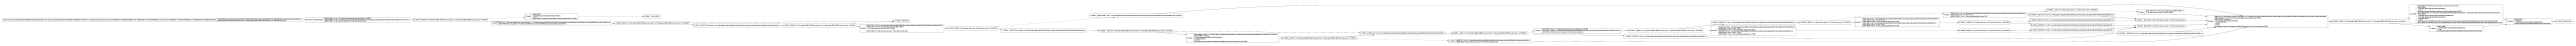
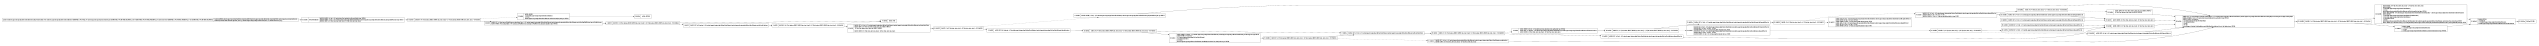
  digraph {
    fontname=Oswald
    rankdir=LR
    node [fontname=Oswald shape=record]
    edge [fontname=Oswald]
    n1 [label="{0\:\ 0x0000|MTH_ENTER_BLOCK\l|0x0000: INVOKE  (r4 I:int) = (r5 I:android.view.View) android.view.View.getTop():int type: VIRTUAL \l0x0004: INVOKE  (r7 I:int) = (r3 I:android.support.design.widget.BottomSheetBehavior) android.support.design.widget.BottomSheetBehavior.getExpandedOffset():int type: DIRECT \l0x0008: CONST  (r0 I:?[int, float, short, byte, char]) = (3 ?[int, float, short, byte, char]) \l}"]
    n2 [label="{1\:\ 0x0009|0x0009: IF  (r4 I:?[int, boolean, OBJECT, ARRAY, byte, short, char]) != (r7 I:?[int, boolean, OBJECT, ARRAY, byte, short, char])  \-\> B:4:0x000f \l}"]
    n3 [label="{2\:\ 0x000b|0x005b: INVOKE  \l  (r3 I:android.support.design.widget.BottomSheetBehavior)\l  (r0 I:int)\l android.support.design.widget.BottomSheetBehavior.setStateInternal(int):void type: VIRTUAL \l}"]
    n4 [label="{4\:\ 0x000f|0x000f: IGET  (r4 I:java.lang.ref.WeakReference\<android.view.View\>) = (r3 I:android.support.design.widget.BottomSheetBehavior) android.support.design.widget.BottomSheetBehavior.nestedScrollingChildRef java.lang.ref.WeakReference \l0x0011: INVOKE  (r4 I:java.lang.Object) = (r4 I:java.lang.ref.WeakReference) java.lang.ref.WeakReference.get():java.lang.Object type: VIRTUAL \l}"]
    n5 [label="{3\:\ 0x000e|0x000e: RETURN   \l}"]
    n6 [label="{5\:\ 0x0015|0x0015: IF  (r6 I:?[int, boolean, OBJECT, ARRAY, byte, short, char]) != (r4 I:?[int, boolean, OBJECT, ARRAY, byte, short, char])  \-\> B:44:0x00ab \l}"]
    n7 [label="{6\:\ 0x0017|0x0017: IGET  (r4 I:boolean) = (r3 I:android.support.design.widget.BottomSheetBehavior) android.support.design.widget.BottomSheetBehavior.nestedScrolled boolean \l}"]
    n8 [label="{44\:\ 0x00ab|0x00ab: THIS   \l}"]
    n9 [label="{7\:\ 0x0019|0x0019: IF  (r4 I:?[int, boolean, OBJECT, ARRAY, byte, short, char]) != (0 ?[int, boolean, OBJECT, ARRAY, byte, short, char])  \-\> B:9:0x001d \l}"]
    n10 [label="{9\:\ 0x001d|0x001d: IGET  (r4 I:int) = (r3 I:android.support.design.widget.BottomSheetBehavior) android.support.design.widget.BottomSheetBehavior.lastNestedScrollDy int \l0x001f: CONST  (r6 I:?[int, float, boolean, short, byte, char, OBJECT, ARRAY]) = \l  (0 ?[int, float, boolean, short, byte, char, OBJECT, ARRAY])\l \l0x0020: CONST  (r7 I:?[int, float, short, byte, char]) = (4 ?[int, float, short, byte, char]) \l}"]
    n11 [label="{10\:\ 0x0021|0x0021: IF  (r4 I:?[int, byte, short, char]) \<= (0 ?[int, byte, short, char])  \-\> B:12:0x0028 \l}"]
    n12 [label="{11\:\ 0x0023|0x0023: INVOKE  (r4 I:int) = (r3 I:android.support.design.widget.BottomSheetBehavior) android.support.design.widget.BottomSheetBehavior.getExpandedOffset():int type: DIRECT \l}"]
    n13 [label="{12\:\ 0x0028|0x0028: IGET  (r4 I:boolean) = (r3 I:android.support.design.widget.BottomSheetBehavior) android.support.design.widget.BottomSheetBehavior.hideable boolean \l}"]
    n14 [label="{38\:\ 0x008c|0x008c: IGET  (r7 I:android.support.v4.widget.ViewDragHelper) = (r3 I:android.support.design.widget.BottomSheetBehavior) android.support.design.widget.BottomSheetBehavior.viewDragHelper android.support.v4.widget.ViewDragHelper \l0x008e: INVOKE  (r1 I:int) = (r5 I:android.view.View) android.view.View.getLeft():int type: VIRTUAL \l0x0092: INVOKE  (r4 I:boolean) = \l  (r7 I:android.support.v4.widget.ViewDragHelper)\l  (r5 I:android.view.View)\l  (r1 I:int)\l  (r4 I:int)\l android.support.v4.widget.ViewDragHelper.smoothSlideViewTo(android.view.View, int, int):boolean type: VIRTUAL \l}"]
    n15 [label="{13\:\ 0x002a|0x002a: IF  (r4 I:?[int, boolean, OBJECT, ARRAY, byte, short, char]) == (0 ?[int, boolean, OBJECT, ARRAY, byte, short, char])  \-\> B:17:0x003a \l}"]
    n16 [label="{39\:\ 0x0096|0x0096: IF  (r4 I:?[int, boolean, OBJECT, ARRAY, byte, short, char]) == (0 ?[int, boolean, OBJECT, ARRAY, byte, short, char])  \-\> B:41:0x00a5 \l}"]
    n17 [label="{14\:\ 0x002c|0x002c: INVOKE  (r4 I:float) = (r3 I:android.support.design.widget.BottomSheetBehavior) android.support.design.widget.BottomSheetBehavior.getYVelocity():float type: DIRECT \l0x0030: INVOKE  (r4 I:boolean) = \l  (r3 I:android.support.design.widget.BottomSheetBehavior)\l  (r5 I:android.view.View)\l  (r4 I:float)\l android.support.design.widget.BottomSheetBehavior.shouldHide(android.view.View, float):boolean type: VIRTUAL \l}"]
    n18 [label="{17\:\ 0x003a|0x003a: IGET  (r4 I:int) = (r3 I:android.support.design.widget.BottomSheetBehavior) android.support.design.widget.BottomSheetBehavior.lastNestedScrollDy int \l}"]
    n19 [label="{15\:\ 0x0034|0x0034: IF  (r4 I:?[int, boolean, OBJECT, ARRAY, byte, short, char]) == (0 ?[int, boolean, OBJECT, ARRAY, byte, short, char])  \-\> B:17:0x003a \l}"]
    n20 [label="{18\:\ 0x003c|0x003c: IF  (r4 I:?[int, boolean, OBJECT, ARRAY, byte, short, char]) != (0 ?[int, boolean, OBJECT, ARRAY, byte, short, char])  \-\> B:36:0x0089 \l}"]
    n21 [label="{16\:\ 0x0036|0x0036: IGET  (r4 I:int) = (r3 I:android.support.design.widget.BottomSheetBehavior) android.support.design.widget.BottomSheetBehavior.parentHeight int \l0x0038: CONST  (r0 I:?[int, float, short, byte, char]) = (5 ?[int, float, short, byte, char]) \l}"]
    n22 [label="{19\:\ 0x003e|0x003e: INVOKE  (r4 I:int) = (r5 I:android.view.View) android.view.View.getTop():int type: VIRTUAL \l0x0042: IGET  (r1 I:boolean) = (r3 I:android.support.design.widget.BottomSheetBehavior) android.support.design.widget.BottomSheetBehavior.fitToContents boolean \l0x0044: CONST  (r2 I:?[int, float, short, byte, char]) = (6 ?[int, float, short, byte, char]) \l}"]
    n23 [label="{36\:\ 0x0089|0x0089: IGET  (r4 I:int) = (r3 I:android.support.design.widget.BottomSheetBehavior) android.support.design.widget.BottomSheetBehavior.collapsedOffset int \l}"]
    n24 [label="{20\:\ 0x0045|0x0045: IF  (r1 I:?[int, boolean, OBJECT, ARRAY, byte, short, char]) == (0 ?[int, boolean, OBJECT, ARRAY, byte, short, char])  \-\> B:25:0x005e \l}"]
    n25 [label="{37\:\ 0x008b|0x008b: CONST  (r0 I:?[int, float, short, byte, char]) = (4 ?[int, float, short, byte, char]) \l}"]
    n26 [label="{21\:\ 0x0047|0x0047: IGET  (r1 I:int) = (r3 I:android.support.design.widget.BottomSheetBehavior) android.support.design.widget.BottomSheetBehavior.fitToContentsOffset int \l0x0049: ARITH  (r1 I:int) = (r4 I:int) \- (r1 I:int) \l0x004b: INVOKE  (r1 I:int) = (r1 I:int) java.lang.Math.abs(int):int type: STATIC \l0x004f: IGET  (r2 I:int) = (r3 I:android.support.design.widget.BottomSheetBehavior) android.support.design.widget.BottomSheetBehavior.collapsedOffset int \l0x0051: ARITH  (r4 I:int) = (r4 I:int) \- (r2 I:int) \l0x0052: INVOKE  (r4 I:int) = (r4 I:int) java.lang.Math.abs(int):int type: STATIC \l}"]
    n27 [label="{25\:\ 0x005e|0x005e: IGET  (r1 I:int) = (r3 I:android.support.design.widget.BottomSheetBehavior) android.support.design.widget.BottomSheetBehavior.halfExpandedOffset int \l}"]
    n28 [label="{22\:\ 0x0056|0x0056: IF  (r1 I:?[int, byte, short, char]) \>= (r4 I:?[int, byte, short, char])  \-\> B:24:0x005b \l}"]
    n29 [label="{26\:\ 0x0060|0x0060: IF  (r4 I:?[int, byte, short, char]) \>= (r1 I:?[int, byte, short, char])  \-\> B:32:0x0072 \l}"]
    n30 [label="{23\:\ 0x0058|0x0058: IGET  (r4 I:int) = (r3 I:android.support.design.widget.BottomSheetBehavior) android.support.design.widget.BottomSheetBehavior.fitToContentsOffset int \l}"]
    n31 [label="{24\:\ 0x005b|0x005b: IGET  (r4 I:int) = (r3 I:android.support.design.widget.BottomSheetBehavior) android.support.design.widget.BottomSheetBehavior.collapsedOffset int \l}"]
    n32 [label="{27\:\ 0x0062|0x0062: IGET  (r7 I:int) = (r3 I:android.support.design.widget.BottomSheetBehavior) android.support.design.widget.BottomSheetBehavior.collapsedOffset int \l0x0064: ARITH  (r7 I:int) = (r4 I:int) \- (r7 I:int) \l0x0066: INVOKE  (r7 I:int) = (r7 I:int) java.lang.Math.abs(int):int type: STATIC \l}"]
    n33 [label="{32\:\ 0x0072|0x0072: IGET  (r0 I:int) = (r3 I:android.support.design.widget.BottomSheetBehavior) android.support.design.widget.BottomSheetBehavior.halfExpandedOffset int \l0x0074: ARITH  (r0 I:int) = (r4 I:int) \- (r0 I:int) \l0x0076: INVOKE  (r0 I:int) = (r0 I:int) java.lang.Math.abs(int):int type: STATIC \l0x007a: IGET  (r1 I:int) = (r3 I:android.support.design.widget.BottomSheetBehavior) android.support.design.widget.BottomSheetBehavior.collapsedOffset int \l0x007c: ARITH  (r4 I:int) = (r4 I:int) \- (r1 I:int) \l0x007d: INVOKE  (r4 I:int) = (r4 I:int) java.lang.Math.abs(int):int type: STATIC \l}"]
    n34 [label="{28\:\ 0x006a|0x006a: IF  (r4 I:?[int, byte, short, char]) \>= (r7 I:?[int, byte, short, char])  \-\> B:30:0x006e \l}"]
    n35 [label="{30\:\ 0x006e|0x006e: IGET  (r4 I:int) = (r3 I:android.support.design.widget.BottomSheetBehavior) android.support.design.widget.BottomSheetBehavior.halfExpandedOffset int \l}"]
-   n36 [label="{33\:\ 0x0081|0x0081: IF  (r0 I:?[int, byte, short, char]) \>= (r4 I:?[int, byte, short, char])  \-\> B:35:0x0086 \l}"]
    n37 [label="{29\:\ 0x006c|0x006c: CONST  (r4 I:?[int, float, boolean, short, byte, char, OBJECT, ARRAY]) = \l  (0 ?[int, float, boolean, short, byte, char, OBJECT, ARRAY])\l \l}"]
    n38 [label="{31\:\ 0x0070|0x0070: CONST  (r0 I:?[int, float, short, byte, char]) = (6 ?[int, float, short, byte, char]) \l}"]
    n39 [label="{34\:\ 0x0083|0x0083: IGET  (r4 I:int) = (r3 I:android.support.design.widget.BottomSheetBehavior) android.support.design.widget.BottomSheetBehavior.halfExpandedOffset int \l}"]
    n40 [label="{35\:\ 0x0086|0x0086: IGET  (r4 I:int) = (r3 I:android.support.design.widget.BottomSheetBehavior) android.support.design.widget.BottomSheetBehavior.collapsedOffset int \l}"]
    n41 [label="{40\:\ 0x0098|0x0098: CONST  (r4 I:?[int, float, short, byte, char]) = (2 ?[int, float, short, byte, char]) \l0x0099: INVOKE  \l  (r3 I:android.support.design.widget.BottomSheetBehavior)\l  (r4 I:int)\l android.support.design.widget.BottomSheetBehavior.setStateInternal(int):void type: VIRTUAL \l0x009c: NEW_INSTANCE  (r4 I:android.support.design.widget.BottomSheetBehavior$SettleRunnable) =  android.support.design.widget.BottomSheetBehavior$SettleRunnable \l0x009e: INVOKE  \l  (r4 I:android.support.design.widget.BottomSheetBehavior$SettleRunnable)\l  (r3 I:android.support.design.widget.BottomSheetBehavior)\l  (r5 I:android.view.View)\l  (r0 I:int)\l android.support.design.widget.BottomSheetBehavior.SettleRunnable.\<init\>(android.support.design.widget.BottomSheetBehavior, android.view.View, int):void type: DIRECT \l0x00a1: INVOKE  (r5 I:android.view.View), (r4 I:java.lang.Runnable) android.support.v4.view.ViewCompat.postOnAnimation(android.view.View, java.lang.Runnable):void type: STATIC \l}"]
    n42 [label="{41\:\ 0x00a5|0x00a5: INVOKE  \l  (r3 I:android.support.design.widget.BottomSheetBehavior)\l  (r0 I:int)\l android.support.design.widget.BottomSheetBehavior.setStateInternal(int):void type: VIRTUAL \l}"]
    n43 [label="{42\:\ 0x00a8|0x00a8: VIRTUAL  \l  (r6 I:boolean)\l  (r3 I:android.support.design.widget.BottomSheetBehavior)\l android.support.design.widget.BottomSheetBehavior.nestedScrolled boolean \l}"]
    n44 [label="{43\:\ 0x00aa|0x00aa: RETURN   \l}"]
    n45 [label="{public void android.support.design.widget.BottomSheetBehavior.onStopNestedScroll((r3 'this' I:android.support.design.widget.BottomSheetBehavior A[IMMUTABLE_TYPE, THIS]), (r4 I:android.support.design.widget.CoordinatorLayout A[IMMUTABLE_TYPE, METHOD_ARGUMENT]), (r5 I:V A[IMMUTABLE_TYPE, METHOD_ARGUMENT]), (r6 I:android.view.View A[IMMUTABLE_TYPE, METHOD_ARGUMENT]), (r7 I:int A[IMMUTABLE_TYPE, METHOD_ARGUMENT]))  | Annotation[BUILD, android.support.annotation.NonNull, \{\}], Annotation[BUILD, android.support.annotation.NonNull, \{\}], Annotation[BUILD, android.support.annotation.NonNull, \{\}], \lAnnotation[SYSTEM, dalvik.annotation.Signature, \{value=[(, Landroid\/support\/design\/widget\/CoordinatorLayout;, TV;, Landroid\/view\/View;, I)V]\}]\l}"]
    n1 -> n2
    n2 -> n3 [style=dashed]
    n2 -> n4
    n3 -> n5
    n4 -> n6
    n6 -> n7 [style=dashed]
    n6 -> n8
    n7 -> n9
    n9 -> n8 [style=dashed]
    n9 -> n10
    n10 -> n11
    n11 -> n12 [style=dashed]
    n11 -> n13
    n12 -> n14
    n13 -> n15
    n14 -> n16
    n15 -> n17 [style=solid]
    n15 -> n18
    n16 -> n41 [style=dashed]
    n16 -> n42
    n17 -> n19
    n18 -> n20
    n19 -> n18
    n19 -> n21 [style=dashed]
    n20 -> n22 [style=dashed]
    n20 -> n23
    n21 -> n14
    n22 -> n24
    n23 -> n25
    n24 -> n26 [style=dashed]
    n24 -> n27
    n25 -> n14
    n26 -> n28
    n27 -> n29
    n28 -> n30 [style=dashed]
    n28 -> n31
    n29 -> n32 [style=dashed]
    n29 -> n33
    n30 -> n14
    n31 -> n25
    n32 -> n34
    n32 -> n35
-   n33 -> n36
    n34 -> n37 [style=dashed]
    n35 -> n38
-   n36 -> n39 [style=dashed]
-   n36 -> n40
    n37 -> n14
    n38 -> n14
    n39 -> n38
    n40 -> n25
    n41 -> n43
    n42 -> n43
    n43 -> n44
    n45 -> n1
  }
